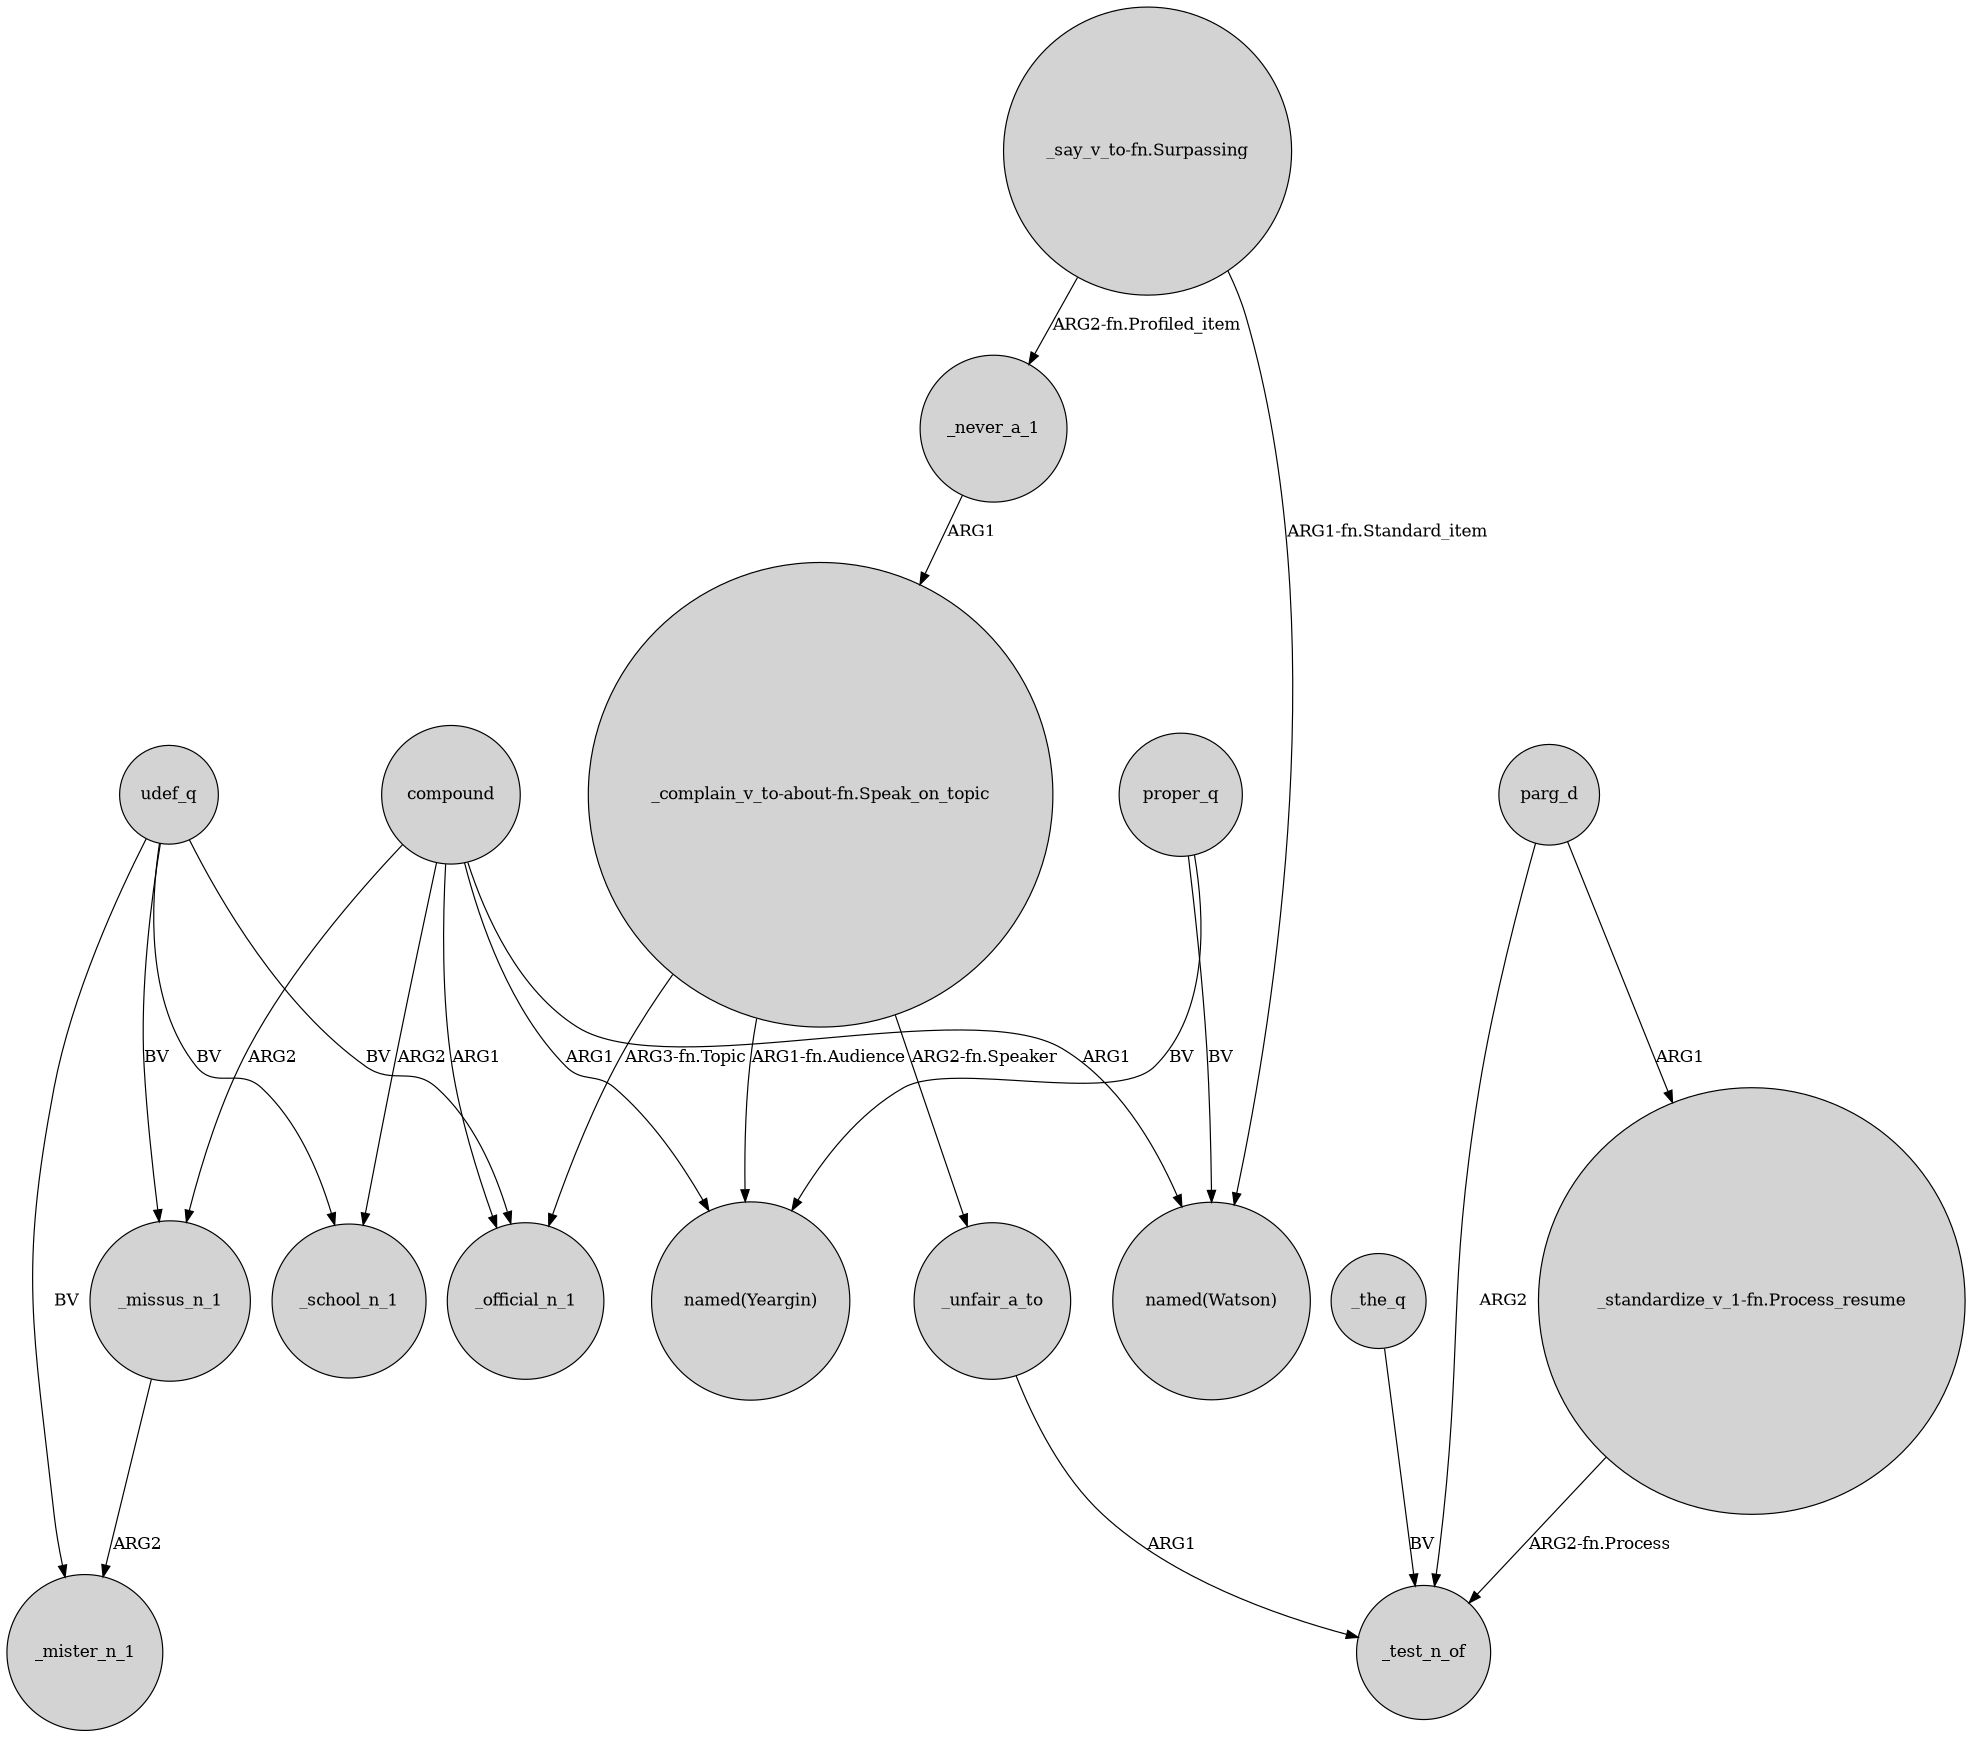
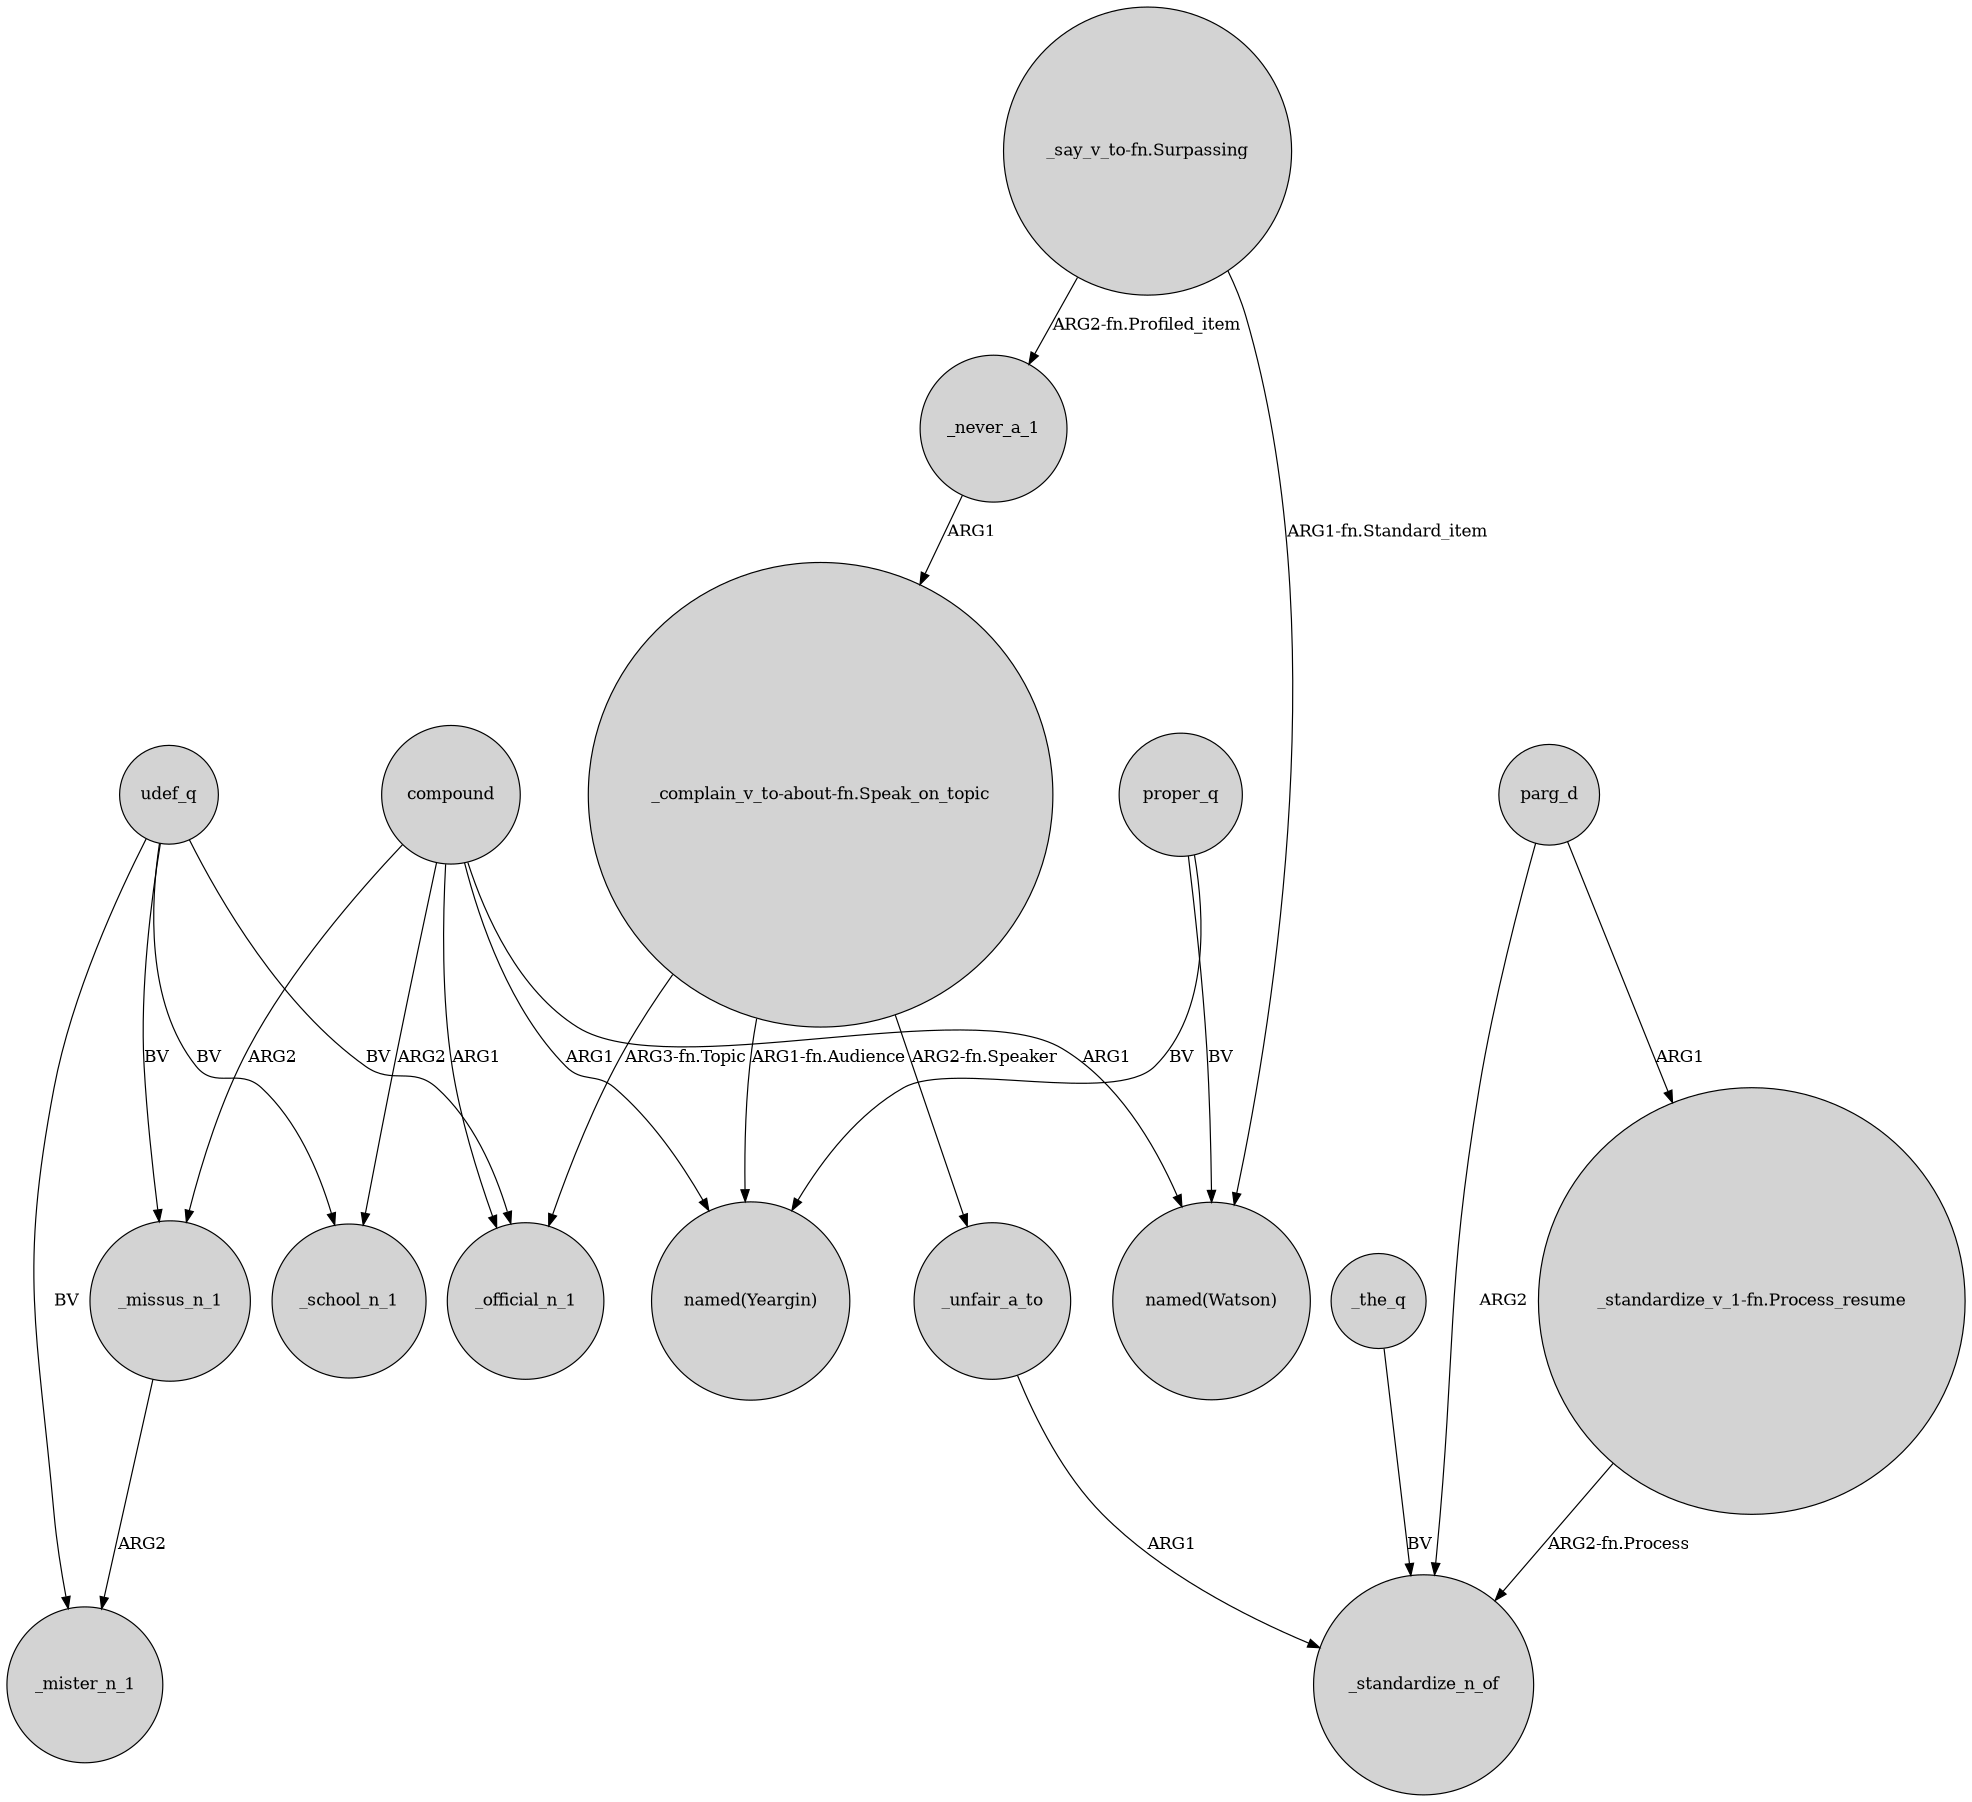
  digraph {
    node [shape=circle style=filled]
    compound
    _missus_n_1
    "named(Watson)"
    _school_n_1
    _official_n_1
    "named(Yeargin)"
    _mister_n_1
    "_standardize_v_1-fn.Process_resume"
-   _test_n_of
+   _test_n_of [label=_standardize_n_of]
    proper_q
    udef_q
    "_complain_v_to-about-fn.Speak_on_topic"
    _unfair_a_to
    parg_d
    _the_q
    _never_a_1
    "_say_v_to-fn.Surpassing"
    compound -> _missus_n_1 [label=ARG2]
    compound -> "named(Watson)" [label=ARG1]
    compound -> _school_n_1 [label=ARG2]
    compound -> _official_n_1 [label=ARG1]
    compound -> "named(Yeargin)" [label=ARG1]
    _missus_n_1 -> _mister_n_1 [label=ARG2]
    "_standardize_v_1-fn.Process_resume" -> _test_n_of [label="ARG2-fn.Process"]
    proper_q -> "named(Watson)" [label=BV]
    proper_q -> "named(Yeargin)" [label=BV]
    udef_q -> _missus_n_1 [label=BV]
    udef_q -> _school_n_1 [label=BV]
    udef_q -> _official_n_1 [label=BV]
    udef_q -> _mister_n_1 [label=BV]
    "_complain_v_to-about-fn.Speak_on_topic" -> _official_n_1 [label="ARG3-fn.Topic"]
    "_complain_v_to-about-fn.Speak_on_topic" -> "named(Yeargin)" [label="ARG1-fn.Audience"]
    "_complain_v_to-about-fn.Speak_on_topic" -> _unfair_a_to [label="ARG2-fn.Speaker"]
    _unfair_a_to -> _test_n_of [label=ARG1]
    parg_d -> "_standardize_v_1-fn.Process_resume" [label=ARG1]
    parg_d -> _test_n_of [label=ARG2]
    _the_q -> _test_n_of [label=BV]
    _never_a_1 -> "_complain_v_to-about-fn.Speak_on_topic" [label=ARG1]
    "_say_v_to-fn.Surpassing" -> "named(Watson)" [label="ARG1-fn.Standard_item"]
    "_say_v_to-fn.Surpassing" -> _never_a_1 [label="ARG2-fn.Profiled_item"]
  }
